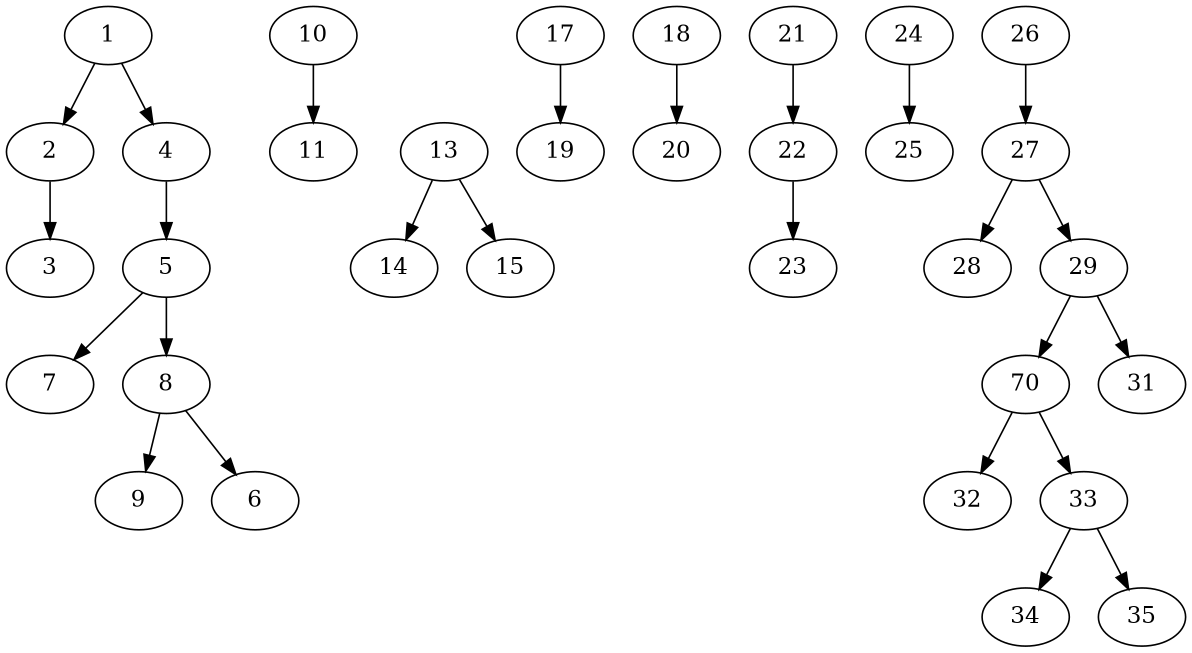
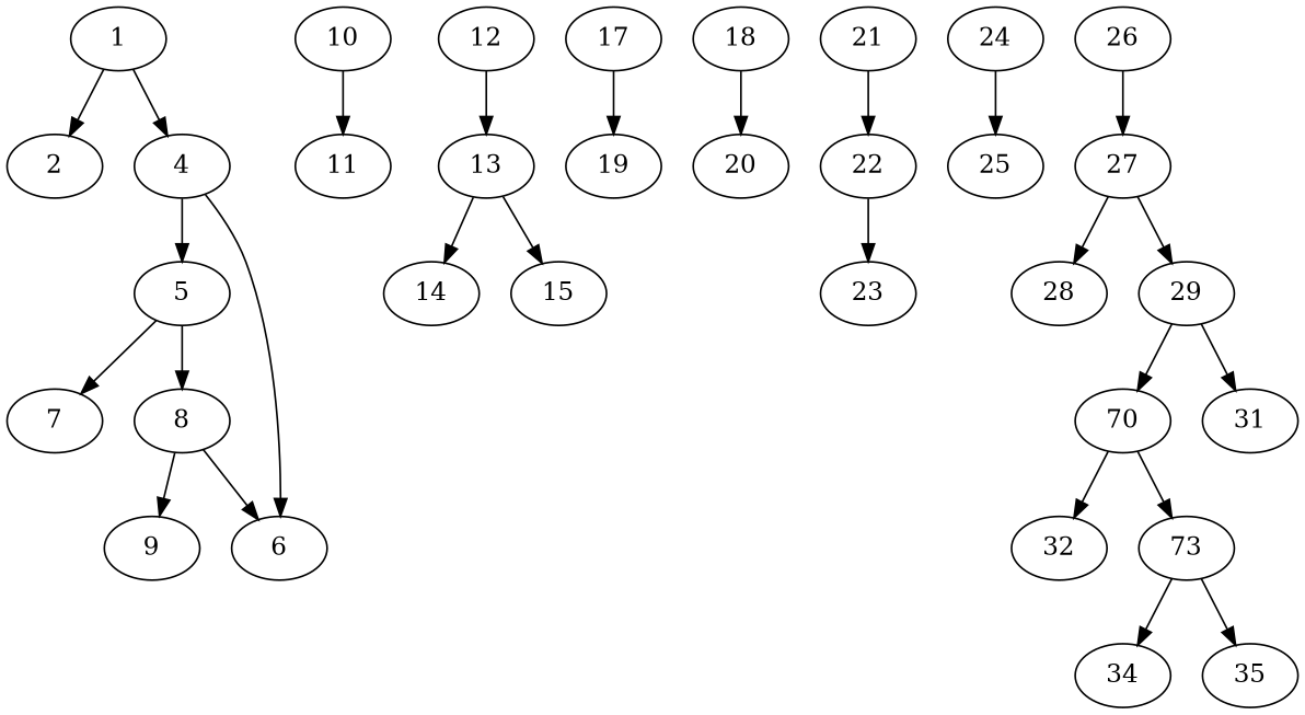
  digraph {
    fontname="DejaVu Serif"
    node [alpha=0.14 fontname="DejaVu Serif"]
    edge [fontname="DejaVu Serif"]
    1 [alpha=0.16 expect_size=41862144]
    2 [expect_size=47760384]
    4 [alpha=0.13 expect_size=27922432]
-   3 [alpha=0.01 expect_size=6946816]
    5 [expect_size=8846336]
    6 [alpha=0.04 expect_size=24452096]
    7 [alpha=0.18 expect_size=24963072]
    8 [alpha=0.13 expect_size=31322112]
    9 [expect_size=7349248]
    10 [alpha=0.07 expect_size=33623040]
    11 [alpha=0.08 expect_size=21450752]
+   12 [alpha=0.06 expect_size=11336704]
    13 [alpha=0.06 expect_size=45035520]
    14 [alpha=0.11 expect_size=46911488]
    15 [expect_size=29803520]
    17 [alpha=0.01 expect_size=24638464]
    19 [alpha=0.13 expect_size=50877440]
    18 [alpha=0.06 expect_size=19888128]
    20 [alpha=0.16 expect_size=37572608]
    21 [expect_size=6259712]
    22 [alpha=0.11 expect_size=26269696]
    23 [alpha=0.08 expect_size=41208832]
    24 [alpha=0.15 expect_size=8523776]
    25 [alpha=0.03 expect_size=33424384]
    26 [alpha=0.19 expect_size=18200576]
    27 [alpha=0.04 expect_size=23052288]
    28 [alpha=0.20 expect_size=25914368]
    29 [alpha=0.17 expect_size=39938048]
    n29 [alpha=0.06 expect_size=23005184 label=70]
    31 [alpha=0.01 expect_size=12920832]
    32 [alpha=0.19 expect_size=46305280]
-   33 [alpha=0.15 expect_size=24119296]
+   33 [alpha=0.15 expect_size=24119296 label=73]
    34 [alpha=0.07 expect_size=42436608]
    35 [alpha=0.10 expect_size=29568000]
    1 -> 2
    1 -> 4
-   2 -> 3
    4 -> 5
+   4 -> 6
    5 -> 7
    5 -> 8
    8 -> 6
    8 -> 9
    10 -> 11
+   12 -> 13
    13 -> 14
    13 -> 15
    17 -> 19
    18 -> 20
    21 -> 22
    22 -> 23
    24 -> 25
    26 -> 27
    27 -> 28
    27 -> 29
    29 -> n29
    29 -> 31
    n29 -> 32
    n29 -> 33
    33 -> 34
    33 -> 35
  }
